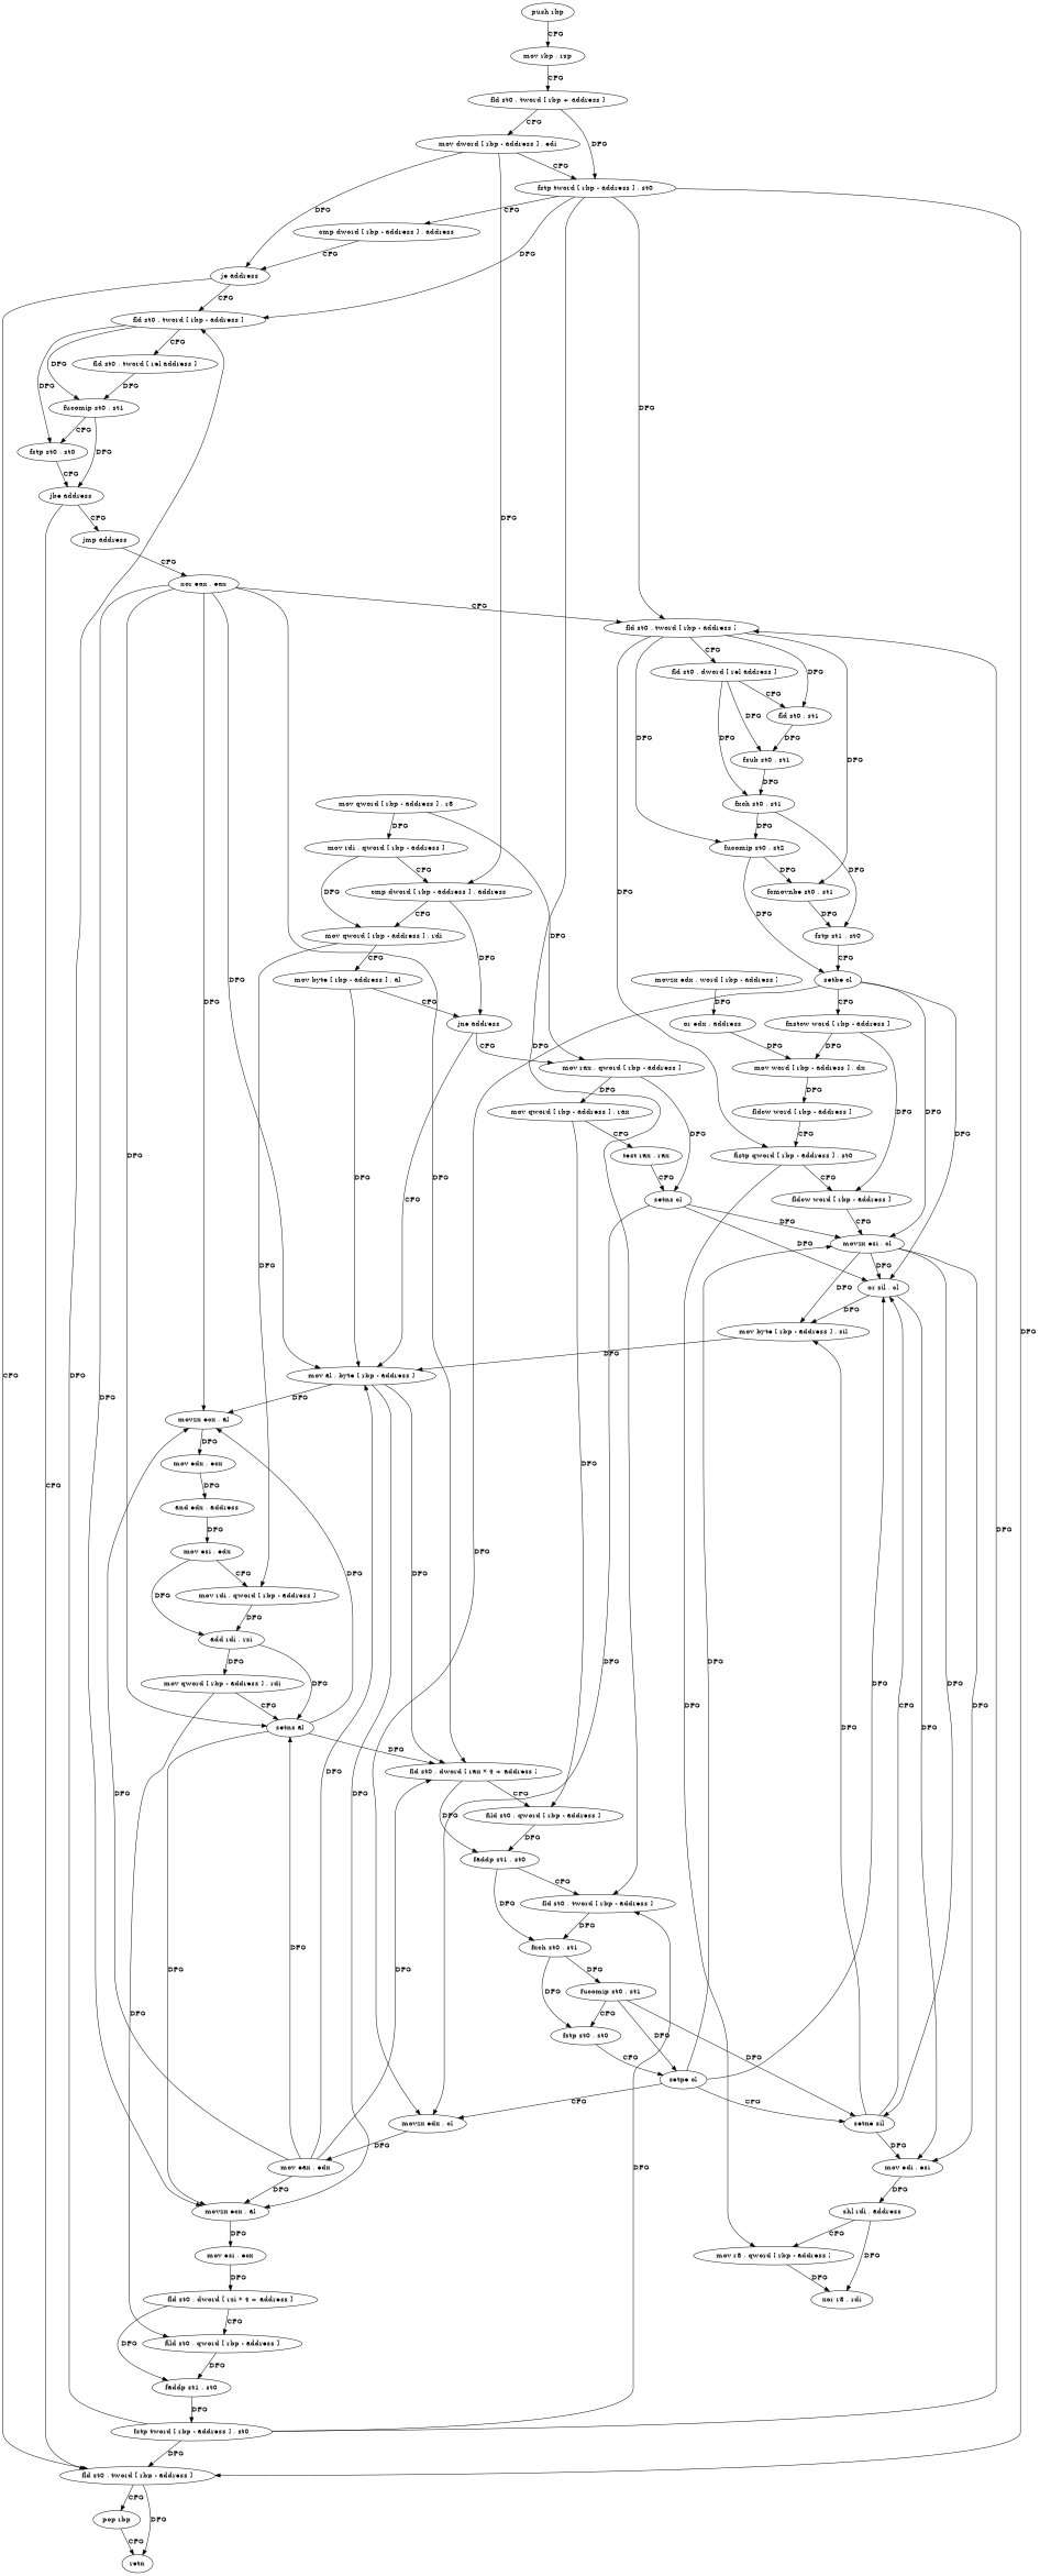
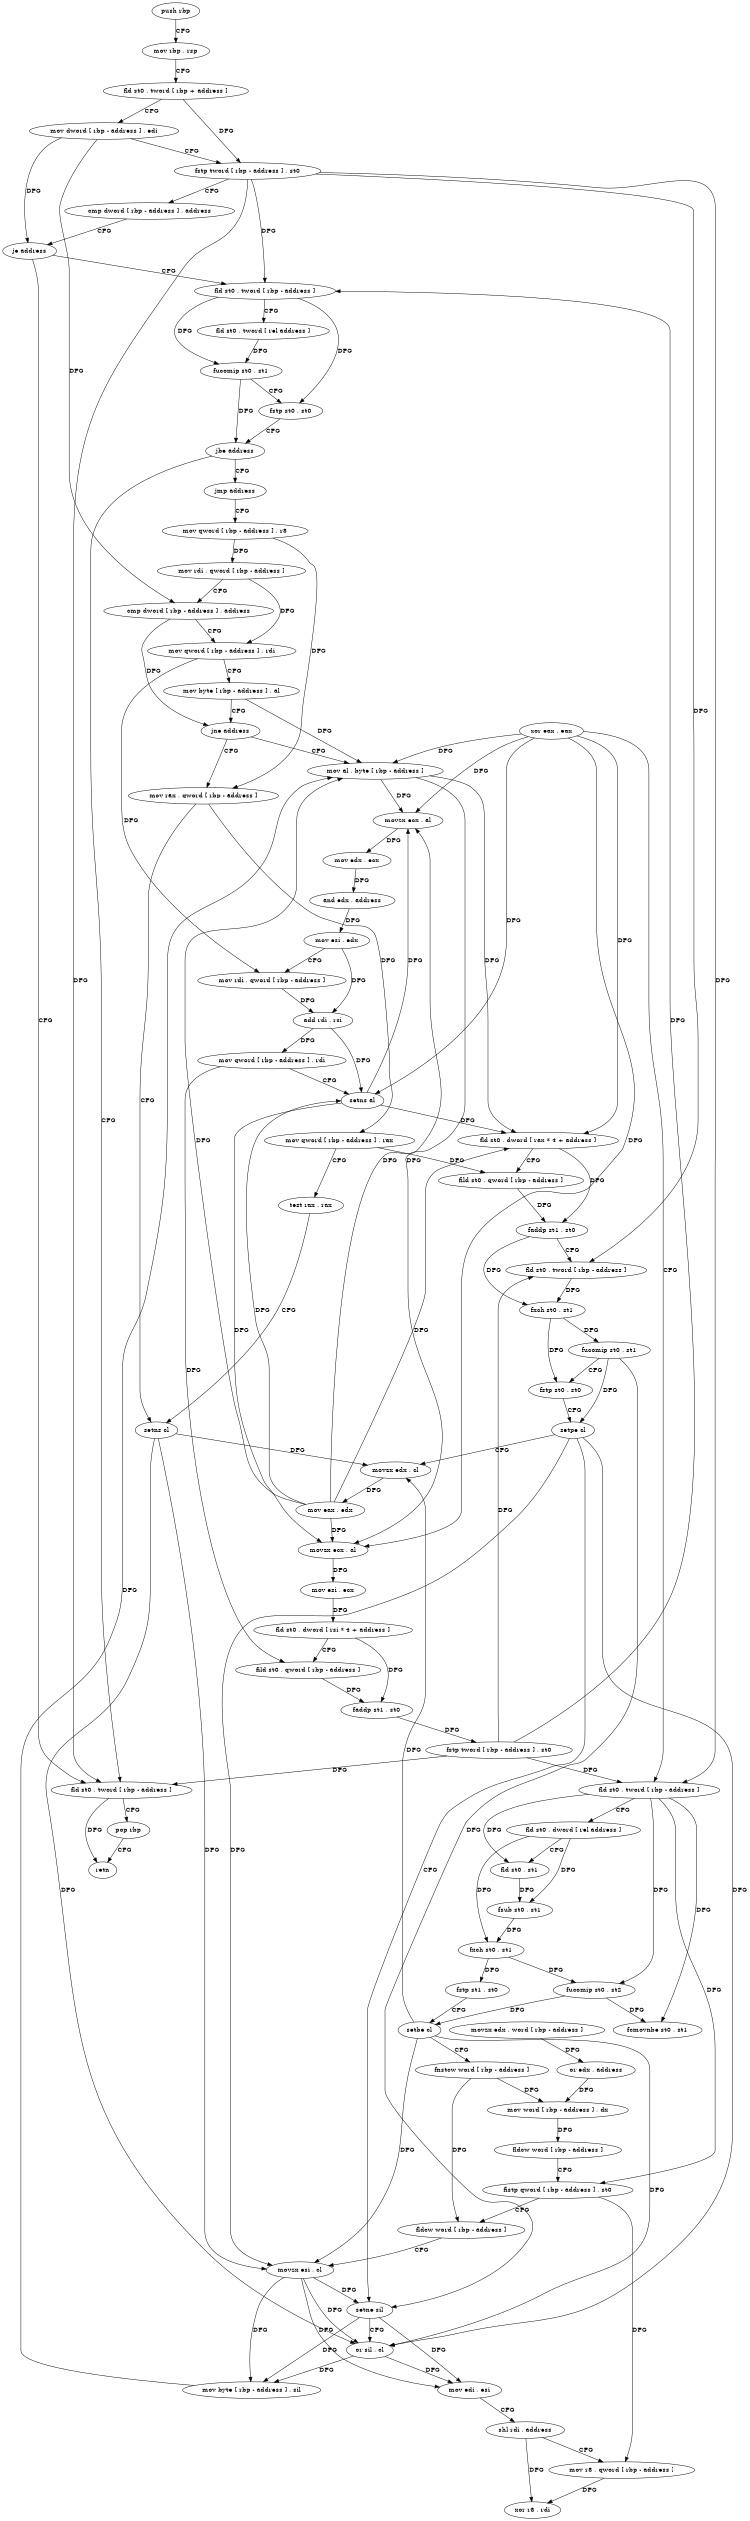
  digraph {
    n1 [label="push rbp"]
    n2 [label="mov rbp , rsp"]
    n3 [label="fld st0 , tword [ rbp + address ]"]
    n4 [label="mov dword [ rbp - address ] , edi"]
    n5 [label="fstp tword [ rbp - address ] , st0"]
    n6 [label="je address"]
    n7 [label="cmp dword [ rbp - address ] , address"]
    n8 [label="cmp dword [ rbp - address ] , address"]
    n9 [label="fld st0 , tword [ rbp - address ]"]
    n10 [label="fld st0 , tword [ rbp - address ]"]
    n11 [label="fld st0 , tword [ rbp - address ]"]
    n12 [label="fld st0 , tword [ rbp - address ]"]
    n13 [label="mov qword [ rbp - address ] , rdi"]
    n14 [label="jne address"]
    n15 [label="pop rbp"]
    n16 [label=retn]
    n17 [label="fld st0 , tword [ rel address ]"]
    n18 [label="fucomip st0 , st1"]
    n19 [label="fstp st0 , st0"]
    n20 [label="fld st0 , dword [ rel address ]"]
    n21 [label="fld st0 , st1"]
    n22 [label="fucomip st0 , st2"]
    n23 [label="fcmovnbe st0 , st1"]
    n24 [label="fistp qword [ rbp - address ] , st0"]
    n25 [label="fxch st0 , st1"]
    n26 [label="jbe address"]
    n27 [label="jmp address"]
    n28 [label="xor eax , eax"]
    n29 [label="mov al , byte [ rbp - address ]"]
    n30 [label="movzx ecx , al"]
    n31 [label="setns al"]
    n32 [label="movzx ecx , al"]
    n33 [label="fld st0 , dword [ rax * 4 + address ]"]
    n34 [label="mov edx , ecx"]
    n35 [label="mov esi , ecx"]
    n36 [label="fild st0 , qword [ rbp - address ]"]
    n37 [label="faddp st1 , st0"]
    n38 [label="fsub st0 , st1"]
    n39 [label="fxch st0 , st1"]
    n40 [label="setbe cl"]
    n41 [label="fstp st1 , st0"]
    n42 [label="fldcw word [ rbp - address ]"]
    n43 [label="mov r8 , qword [ rbp - address ]"]
    n44 [label="fnstcw word [ rbp - address ]"]
    n45 [label="movzx esi , cl"]
    n46 [label="movzx edx , cl"]
    n47 [label="or sil , cl"]
    n48 [label="mov word [ rbp - address ] , dx"]
    n49 [label="mov edi , esi"]
    n50 [label="setne sil"]
    n51 [label="mov byte [ rbp - address ] , sil"]
    n52 [label="mov eax , edx"]
    n53 [label="movzx edx , word [ rbp - address ]"]
    n54 [label="or edx , address"]
    n55 [label="fldcw word [ rbp - address ]"]
    n56 [label="xor r8 , rdi"]
    n57 [label="shl rdi , address"]
    n58 [label="mov qword [ rbp - address ] , r8"]
    n59 [label="mov rdi , qword [ rbp - address ]"]
    n60 [label="mov rax , qword [ rbp - address ]"]
    n61 [label="mov qword [ rbp - address ] , rax"]
    n62 [label="setns cl"]
    n63 [label="mov byte [ rbp - address ] , al"]
    n64 [label="mov rdi , qword [ rbp - address ]"]
    n65 [label="add rdi , rsi"]
    n66 [label="test rax , rax"]
    n67 [label="and edx , address"]
    n68 [label="mov esi , edx"]
    n69 [label="mov qword [ rbp - address ] , rdi"]
    n70 [label="fild st0 , qword [ rbp - address ]"]
    n71 [label="faddp st1 , st0"]
    n72 [label="fld st0 , dword [ rsi * 4 + address ]"]
    n73 [label="fstp tword [ rbp - address ] , st0"]
    n74 [label="fucomip st0 , st1"]
    n75 [label="fstp st0 , st0"]
    n76 [label="setpe cl"]
    n1 -> n2 [label=CFG]
    n2 -> n3 [label=CFG]
    n3 -> n4 [label=CFG]
    n3 -> n5 [label=DFG]
    n4 -> n5 [label=CFG]
    n4 -> n6 [label=DFG]
    n4 -> n7 [label=DFG]
    n5 -> n8 [label=CFG]
    n5 -> n9 [label=DFG]
    n5 -> n10 [label=DFG]
    n5 -> n11 [label=DFG]
    n5 -> n12 [label=DFG]
    n6 -> n9 [label=CFG]
    n6 -> n10 [label=CFG]
    n7 -> n13 [label=CFG]
    n7 -> n14 [label=DFG]
    n8 -> n6 [label=CFG]
    n9 -> n15 [label=CFG]
    n9 -> n16 [label=DFG]
    n10 -> n17 [label=CFG]
    n10 -> n18 [label=DFG]
    n10 -> n19 [label=DFG]
    n11 -> n20 [label=CFG]
    n11 -> n21 [label=DFG]
    n11 -> n22 [label=DFG]
    n11 -> n23 [label=DFG]
    n11 -> n24 [label=DFG]
    n12 -> n25 [label=DFG]
    n13 -> n63 [label=CFG]
    n13 -> n64 [label=DFG]
    n14 -> n29 [label=CFG]
    n14 -> n60 [label=CFG]
    n15 -> n16 [label=CFG]
    n17 -> n18 [label=DFG]
    n18 -> n19 [label=CFG]
    n18 -> n26 [label=DFG]
    n19 -> n26 [label=CFG]
    n20 -> n21 [label=CFG]
    n20 -> n38 [label=DFG]
    n20 -> n39 [label=DFG]
    n21 -> n38 [label=DFG]
    n22 -> n23 [label=DFG]
    n22 -> n40 [label=DFG]
-   n23 -> n41 [label=DFG]
    n24 -> n42 [label=CFG]
    n24 -> n43 [label=DFG]
    n25 -> n74 [label=DFG]
    n25 -> n75 [label=DFG]
    n26 -> n9 [label=CFG]
    n26 -> n27 [label=CFG]
-   n27 -> n28 [label=CFG]
+   n27 -> n58 [label=CFG]
    n28 -> n11 [label=CFG]
    n28 -> n29 [label=DFG]
    n28 -> n30 [label=DFG]
    n28 -> n31 [label=DFG]
    n28 -> n32 [label=DFG]
    n28 -> n33 [label=DFG]
    n29 -> n30 [label=DFG]
    n29 -> n32 [label=DFG]
    n29 -> n33 [label=DFG]
    n30 -> n34 [label=DFG]
    n31 -> n30 [label=DFG]
    n31 -> n32 [label=DFG]
    n31 -> n33 [label=DFG]
    n32 -> n35 [label=DFG]
    n33 -> n36 [label=CFG]
    n33 -> n37 [label=DFG]
    n34 -> n67 [label=DFG]
    n35 -> n72 [label=DFG]
    n36 -> n37 [label=DFG]
    n37 -> n12 [label=CFG]
    n37 -> n25 [label=DFG]
    n38 -> n39 [label=DFG]
    n39 -> n22 [label=DFG]
    n39 -> n41 [label=DFG]
    n40 -> n44 [label=CFG]
    n40 -> n45 [label=DFG]
    n40 -> n46 [label=DFG]
    n40 -> n47 [label=DFG]
    n41 -> n40 [label=CFG]
    n42 -> n45 [label=CFG]
    n43 -> n56 [label=DFG]
    n44 -> n42 [label=DFG]
    n44 -> n48 [label=DFG]
    n45 -> n47 [label=DFG]
    n45 -> n49 [label=DFG]
    n45 -> n50 [label=DFG]
    n45 -> n51 [label=DFG]
    n46 -> n52 [label=DFG]
    n47 -> n49 [label=DFG]
    n47 -> n51 [label=DFG]
    n48 -> n55 [label=DFG]
-   n49 -> n57 [label=DFG]
+   n49 -> n57 [label=CFG]
    n50 -> n47 [label=CFG]
    n50 -> n49 [label=DFG]
    n50 -> n51 [label=DFG]
    n51 -> n29 [label=DFG]
    n52 -> n29 [label=DFG]
    n52 -> n30 [label=DFG]
    n52 -> n31 [label=DFG]
    n52 -> n32 [label=DFG]
    n52 -> n33 [label=DFG]
    n53 -> n54 [label=DFG]
    n54 -> n48 [label=DFG]
    n55 -> n24 [label=CFG]
    n57 -> n43 [label=CFG]
    n57 -> n56 [label=DFG]
    n58 -> n59 [label=DFG]
    n58 -> n60 [label=DFG]
    n59 -> n7 [label=CFG]
    n59 -> n13 [label=DFG]
    n60 -> n61 [label=DFG]
-   n60 -> n62 [label=DFG]
+   n60 -> n62 [label=CFG]
    n61 -> n36 [label=DFG]
    n61 -> n66 [label=CFG]
    n62 -> n45 [label=DFG]
    n62 -> n46 [label=DFG]
    n62 -> n47 [label=DFG]
    n63 -> n14 [label=CFG]
    n63 -> n29 [label=DFG]
    n64 -> n65 [label=DFG]
    n65 -> n31 [label=DFG]
    n65 -> n69 [label=DFG]
    n66 -> n62 [label=CFG]
    n67 -> n68 [label=DFG]
    n68 -> n64 [label=CFG]
    n68 -> n65 [label=DFG]
    n69 -> n31 [label=CFG]
    n69 -> n70 [label=DFG]
    n70 -> n71 [label=DFG]
    n71 -> n73 [label=DFG]
    n72 -> n70 [label=CFG]
    n72 -> n71 [label=DFG]
    n73 -> n9 [label=DFG]
    n73 -> n10 [label=DFG]
    n73 -> n11 [label=DFG]
    n73 -> n12 [label=DFG]
    n74 -> n50 [label=DFG]
    n74 -> n75 [label=CFG]
    n74 -> n76 [label=DFG]
    n75 -> n76 [label=CFG]
    n76 -> n45 [label=DFG]
    n76 -> n46 [label=CFG]
    n76 -> n47 [label=DFG]
    n76 -> n50 [label=CFG]
  }
